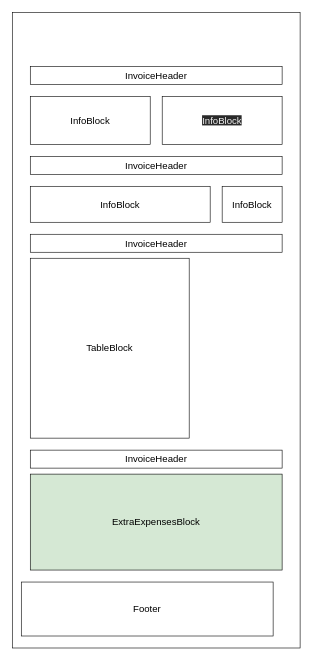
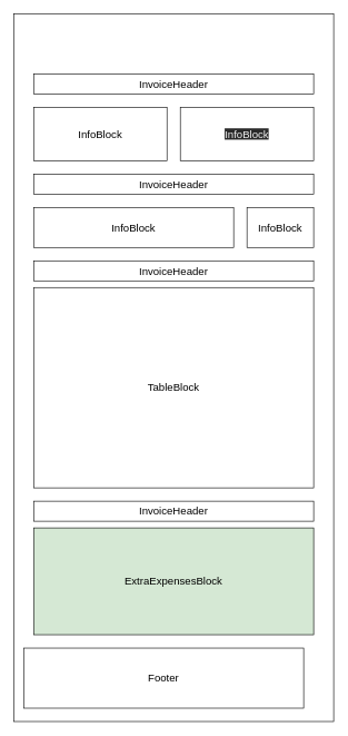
  <mxCell id="0" />
  <mxCell id="1" parent="0" />
  <mxCell id="2" value="" style="rounded=0;whiteSpace=wrap;html=1;" vertex="1" parent="1"><mxGeometry x="20" y="20" width="480" height="1060" as="geometry" /></mxCell>
  <mxCell id="3" value="&lt;font style=&quot;font-size: 16px&quot;&gt;Footer&lt;/font&gt;" style="rounded=0;whiteSpace=wrap;html=1;comic=0;treeMoving=0;treeFolding=0;" vertex="1" parent="1"><mxGeometry x="35" y="970" width="420" height="90" as="geometry" /></mxCell>
  <mxCell id="4" value="&lt;font style=&quot;font-size: 16px&quot;&gt;InvoiceHeader&lt;/font&gt;" style="rounded=0;whiteSpace=wrap;html=1;" vertex="1" parent="1"><mxGeometry x="50" y="110" width="420" height="30" as="geometry" /></mxCell>
  <mxCell id="5" value="&lt;font style=&quot;font-size: 16px&quot;&gt;InfoBlock&lt;/font&gt;" style="rounded=0;whiteSpace=wrap;html=1;" vertex="1" parent="1"><mxGeometry x="50" y="160" width="200" height="80" as="geometry" /></mxCell>
  <mxCell id="6" value="&lt;meta charset=&quot;utf-8&quot;&gt;&lt;span style=&quot;color: rgb(240, 240, 240); font-family: helvetica; font-size: 16px; font-style: normal; font-weight: 400; letter-spacing: normal; text-align: center; text-indent: 0px; text-transform: none; word-spacing: 0px; background-color: rgb(42, 42, 42); display: inline; float: none;&quot;&gt;InfoBlock&lt;/span&gt;" style="rounded=0;whiteSpace=wrap;html=1;" vertex="1" parent="1"><mxGeometry x="270" y="160" width="200" height="80" as="geometry" /></mxCell>
  <mxCell id="7" value="&lt;span style=&quot;font-size: 16px&quot;&gt;InfoBlock&lt;/span&gt;" style="rounded=0;whiteSpace=wrap;html=1;" vertex="1" parent="1"><mxGeometry x="50" y="310" width="300" height="60" as="geometry" /></mxCell>
  <mxCell id="8" value="&lt;span style=&quot;font-size: 16px&quot;&gt;InfoBlock&lt;/span&gt;" style="rounded=0;whiteSpace=wrap;html=1;" vertex="1" parent="1"><mxGeometry x="370" y="310" width="100" height="60" as="geometry" /></mxCell>
- <mxCell id="9" value="&lt;span style=&quot;font-size: 16px&quot;&gt;TableBlock&lt;/span&gt;" style="rounded=0;whiteSpace=wrap;html=1;" vertex="1" parent="1"><mxGeometry x="50" y="430" width="265" height="300" as="geometry" /></mxCell>
+ <mxCell id="9" value="&lt;span style=&quot;font-size: 16px&quot;&gt;TableBlock&lt;/span&gt;" style="rounded=0;whiteSpace=wrap;html=1;" vertex="1" parent="1"><mxGeometry x="50" y="430" width="420" height="300" as="geometry" /></mxCell>
  <mxCell id="10" value="&lt;font style=&quot;font-size: 16px&quot;&gt;ExtraExpensesBlock&lt;/font&gt;" style="rounded=0;whiteSpace=wrap;html=1;fillColor=#d5e8d4;" vertex="1" parent="1"><mxGeometry x="50" y="790" width="420" height="160" as="geometry" /></mxCell>
  <mxCell id="11" value="&lt;font style=&quot;font-size: 16px&quot;&gt;InvoiceHeader&lt;/font&gt;" style="rounded=0;whiteSpace=wrap;html=1;" vertex="1" parent="1"><mxGeometry x="50" y="260" width="420" height="30" as="geometry" /></mxCell>
  <mxCell id="12" value="&lt;font style=&quot;font-size: 16px&quot;&gt;InvoiceHeader&lt;/font&gt;" style="rounded=0;whiteSpace=wrap;html=1;" vertex="1" parent="1"><mxGeometry x="50" y="390" width="420" height="30" as="geometry" /></mxCell>
  <mxCell id="13" value="&lt;font style=&quot;font-size: 16px&quot;&gt;InvoiceHeader&lt;/font&gt;" style="rounded=0;whiteSpace=wrap;html=1;" vertex="1" parent="1"><mxGeometry x="50" y="750" width="420" height="30" as="geometry" /></mxCell>
